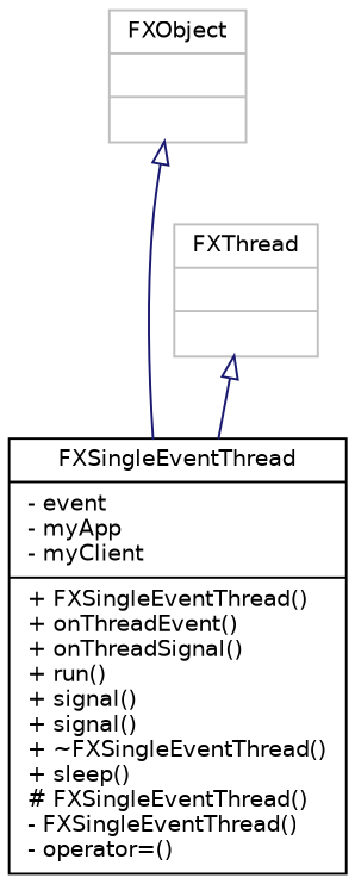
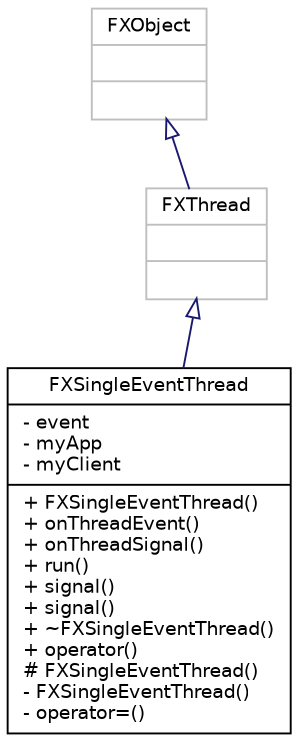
  digraph {
    node [color=grey75 fillcolor=white fontname=Helvetica fontsize=10 shape=record style=filled]
    edge [arrowtail=onormal color=midnightblue dir=back fontname=Helvetica fontsize=10 labelfontname=Helvetica labelfontsize=10 style=solid]
-   n1 [color=black height=0.2 label="{FXSingleEventThread\n|- event\l- myApp\l- myClient\l|+ FXSingleEventThread()\l+ onThreadEvent()\l+ onThreadSignal()\l+ run()\l+ signal()\l+ signal()\l+ ~FXSingleEventThread()\l+ sleep()\l# FXSingleEventThread()\l- FXSingleEventThread()\l- operator=()\l}" width=0.4]
+   n1 [color=black height=0.2 label="{FXSingleEventThread\n|- event\l- myApp\l- myClient\l|+ FXSingleEventThread()\l+ onThreadEvent()\l+ onThreadSignal()\l+ run()\l+ signal()\l+ signal()\l+ ~FXSingleEventThread()\l+ operator()\l# FXSingleEventThread()\l- FXSingleEventThread()\l- operator=()\l}" width=0.4]
    n2 [height=0.2 label="{FXObject\n||}" width=0.4]
    n3 [height=0.2 label="{FXThread\n||}" width=0.4]
-   n2 -> n1
+   n2 -> n3
    n3 -> n1
  }
